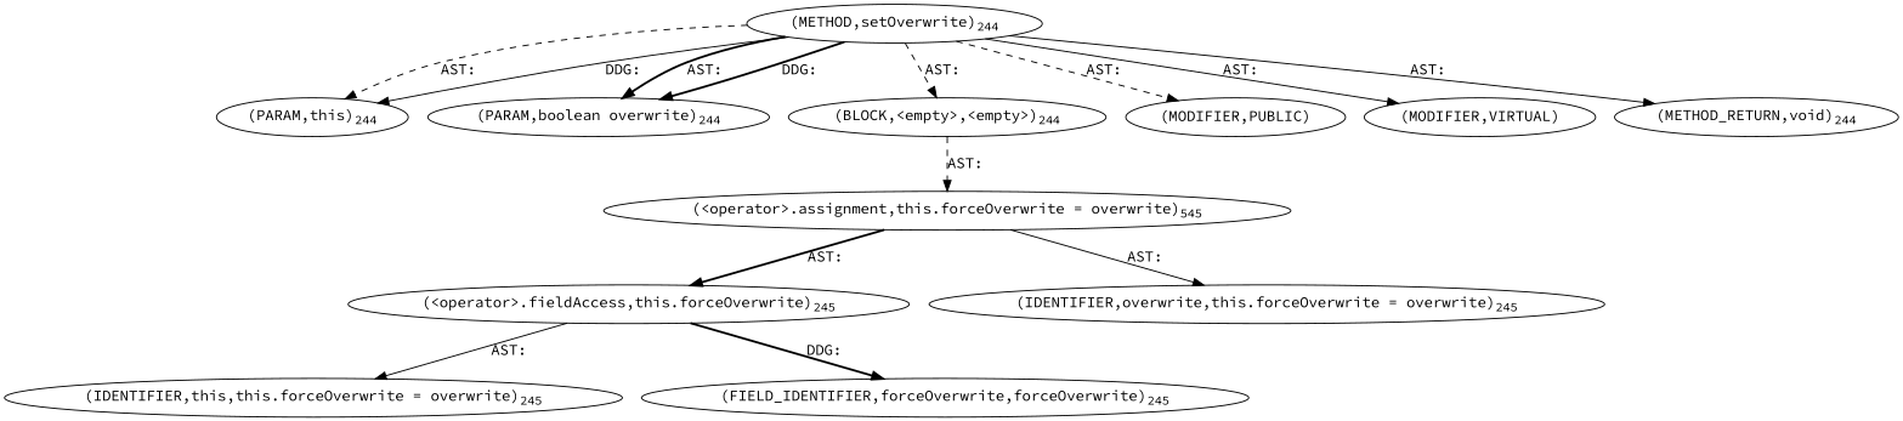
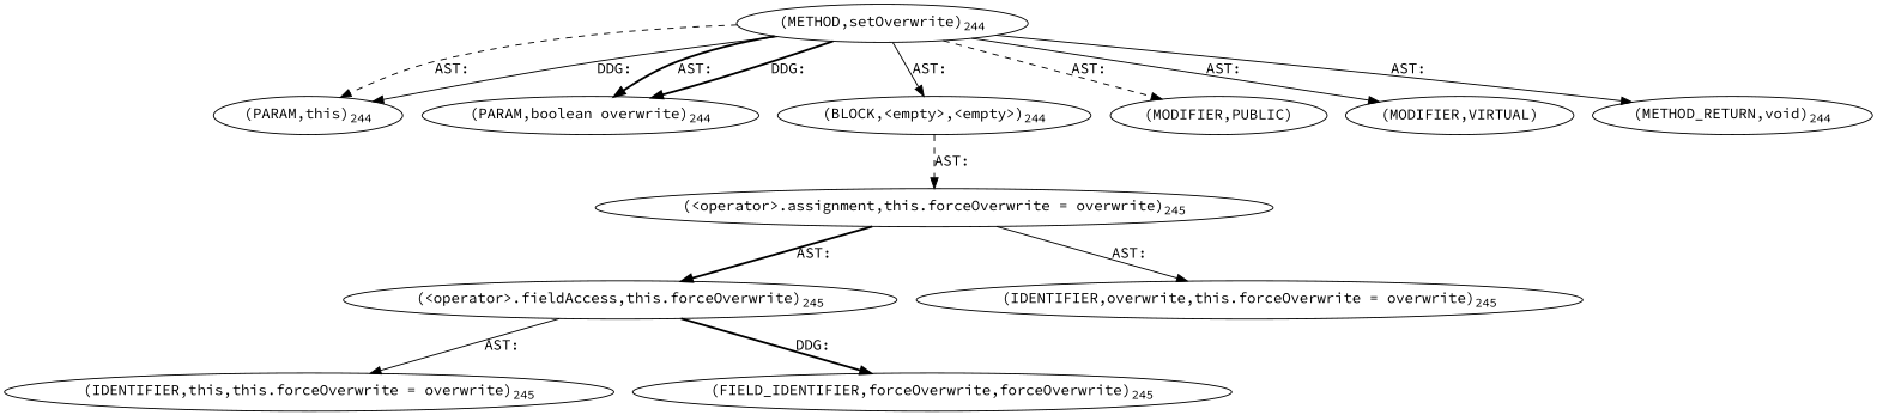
  digraph {
    fontname="Source Code Pro"
    node [fontname="Source Code Pro"]
    edge [fontname="Source Code Pro" style=solid]
    n1 [label=<(METHOD,setOverwrite)<SUB>244</SUB>>]
    n2 [label=<(PARAM,this)<SUB>244</SUB>>]
    n3 [label=<(PARAM,boolean overwrite)<SUB>244</SUB>>]
    n4 [label=<(BLOCK,&lt;empty&gt;,&lt;empty&gt;)<SUB>244</SUB>>]
    n5 [label=<(MODIFIER,PUBLIC)>]
    n6 [label=<(MODIFIER,VIRTUAL)>]
    n7 [label=<(METHOD_RETURN,void)<SUB>244</SUB>>]
-   n8 [label=<(&lt;operator&gt;.assignment,this.forceOverwrite = overwrite)<SUB>545</SUB>>]
+   n8 [label=<(&lt;operator&gt;.assignment,this.forceOverwrite = overwrite)<SUB>245</SUB>>]
    n9 [label=<(&lt;operator&gt;.fieldAccess,this.forceOverwrite)<SUB>245</SUB>>]
    n10 [label=<(IDENTIFIER,overwrite,this.forceOverwrite = overwrite)<SUB>245</SUB>>]
    n11 [label=<(IDENTIFIER,this,this.forceOverwrite = overwrite)<SUB>245</SUB>>]
    n12 [label=<(FIELD_IDENTIFIER,forceOverwrite,forceOverwrite)<SUB>245</SUB>>]
    n1 -> n2 [label="AST: " style=dashed]
    n1 -> n2 [label="DDG: "]
    n1 -> n3 [label="AST: " style=bold]
    n1 -> n3 [label="DDG: " style=bold]
-   n1 -> n4 [label="AST: " style=dashed]
+   n1 -> n4 [label="AST: "]
    n1 -> n5 [label="AST: " style=dashed]
    n1 -> n6 [label="AST: "]
    n1 -> n7 [label="AST: "]
    n4 -> n8 [label="AST: " style=dashed]
    n8 -> n9 [label="AST: " style=bold]
    n8 -> n10 [label="AST: "]
    n9 -> n11 [label="AST: "]
    n9 -> n12 [label="DDG: " style=bold]
  }
